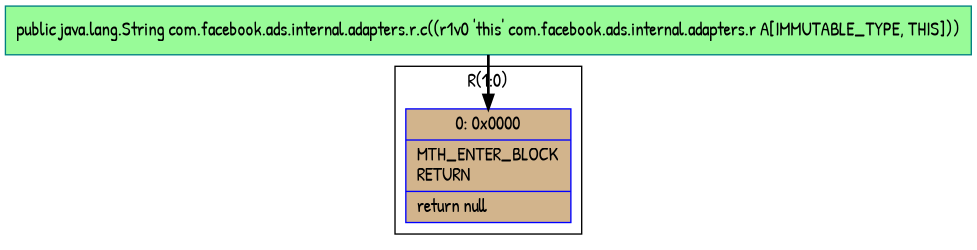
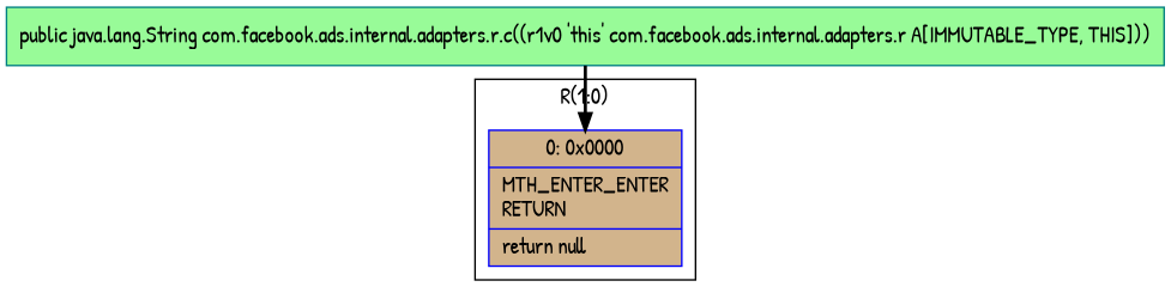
  digraph {
    fontname="Patrick Hand"
    node [shape=record style=filled fontname="Patrick Hand"]
-   n1 [color=blue label="{0\:\ 0x0000|MTH_ENTER_BLOCK\lRETURN\l|return null\l}" fillcolor=tan]
+   n1 [color=blue label="{0\:\ 0x0000|MTH_ENTER_ENTER\lRETURN\l|return null\l}" fillcolor=tan]
    n2 [label="{public java.lang.String com.facebook.ads.internal.adapters.r.c((r1v0 'this' com.facebook.ads.internal.adapters.r A[IMMUTABLE_TYPE, THIS])) }" fillcolor=palegreen color=teal]
    subgraph cluster_1 {
      label="R(1:0)"
      n1
    }
    n2 -> n1 [style=bold fontname="Patrick Hand"]
  }
